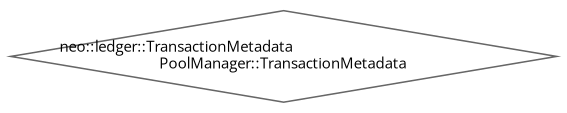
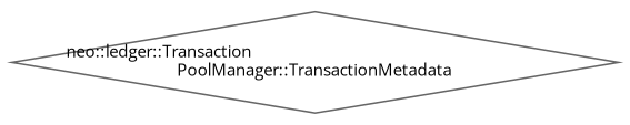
  digraph {
    rankdir=TB
    fontname="Open Sans"
-   n1 [color=grey40 fillcolor=white fontname="Open Sans" fontsize=10 height=0.2 label="neo::ledger::TransactionMetadata\lPoolManager::TransactionMetadata" shape=diamond style=filled width=0.4]
+   n1 [color=grey40 fillcolor=white fontname="Open Sans" fontsize=10 height=0.2 label="neo::ledger::Transaction\lPoolManager::TransactionMetadata" shape=diamond style=filled width=0.4]
  }
